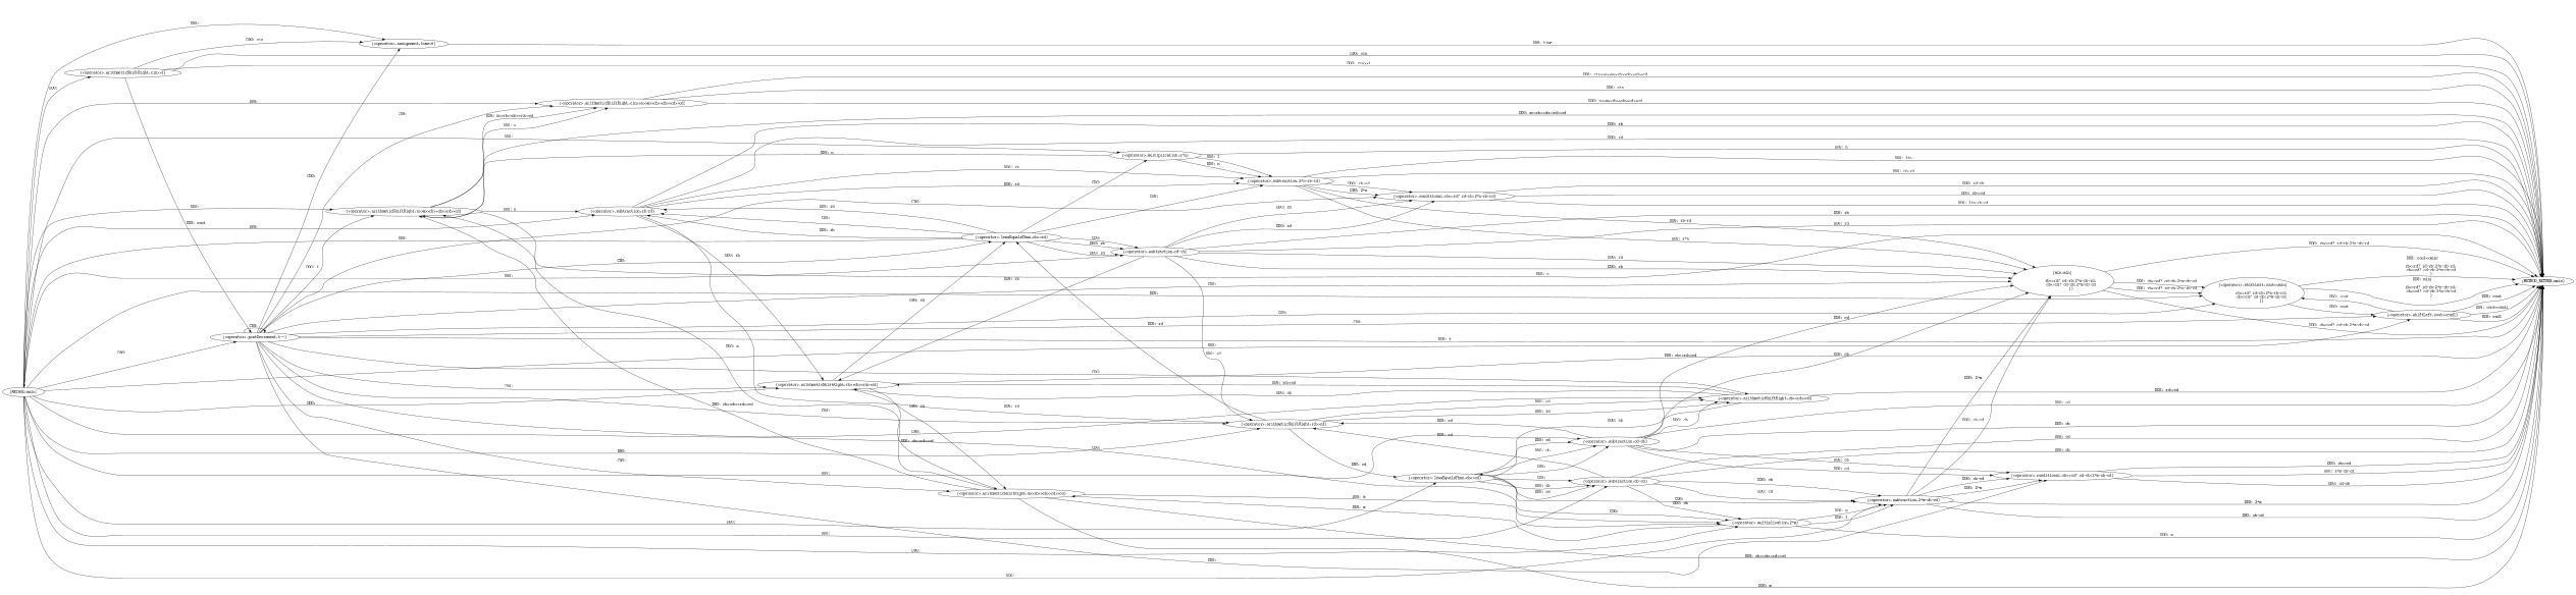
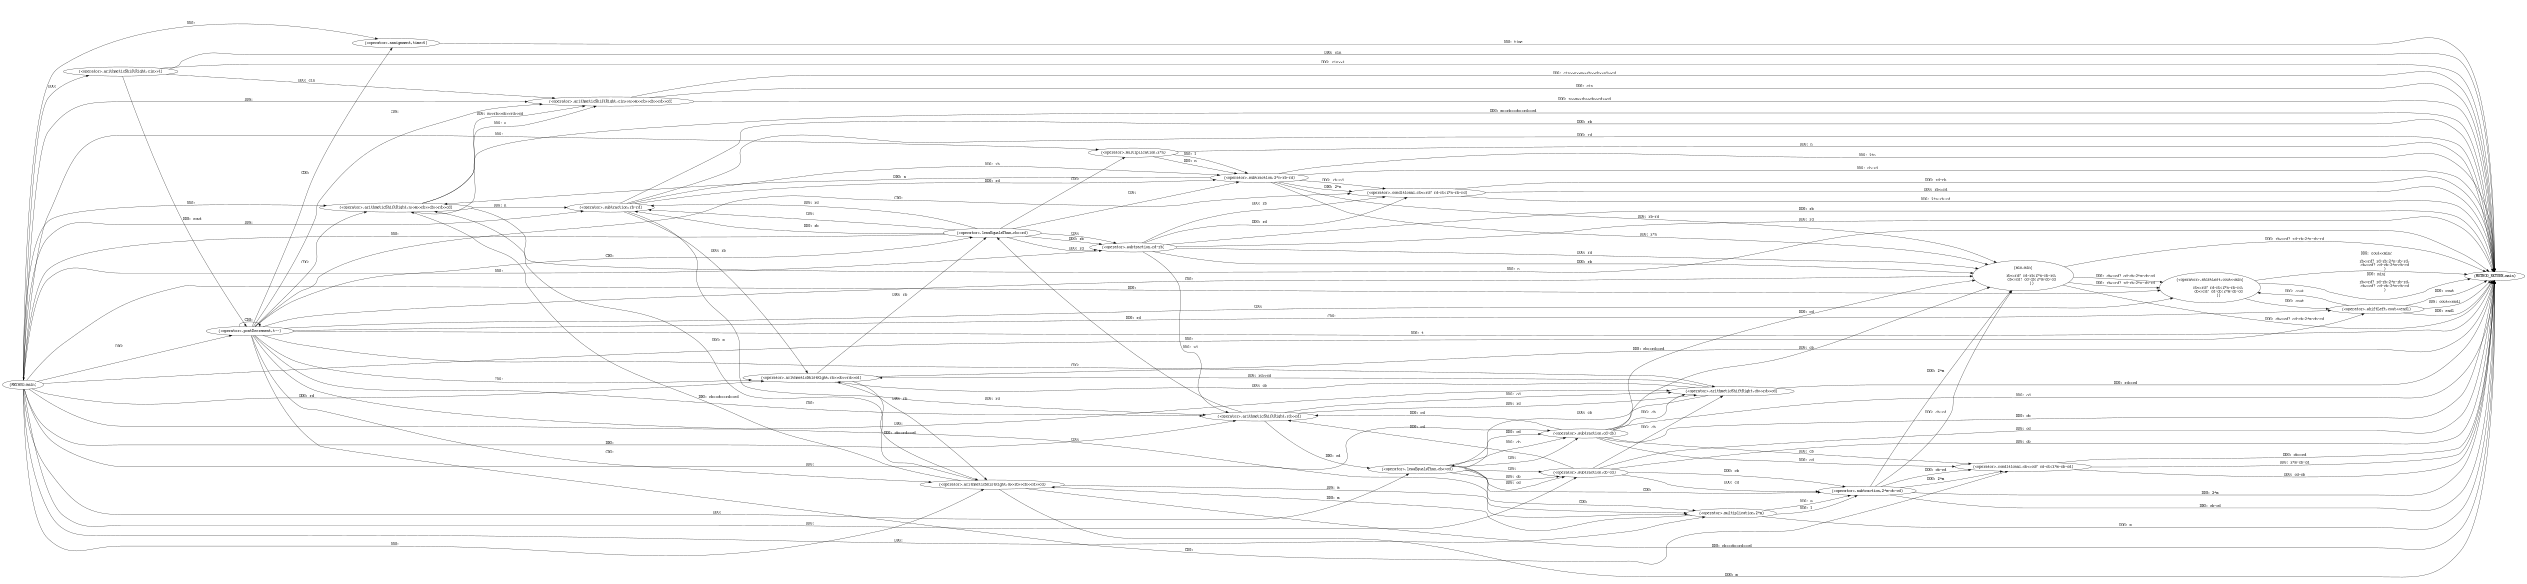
  digraph {
    fontname="Courier Prime"
    rankdir=LR
    node [fontname="Courier Prime"]
    edge [fontname="Courier Prime"]
    n1 [label="(METHOD,main)"]
    n2 [label="(<operator>.arithmeticShiftRight,cin>>t)"]
    n3 [label="(<operator>.postDecrement,t--)"]
    n4 [label="(<operator>.assignment,time=6)"]
    n5 [label="(<operator>.arithmeticShiftRight,cin>>n>>m>>rb>>cb>>rd>>cd)"]
    n6 [label="(<operator>.shiftLeft,cout<<min(\n\n        rb<=rd? rd-rb:2*n-rb-rd,\n        cb<=cd? cd-cb:2*m-cb-cd\n        ))"]
    n7 [label="(<operator>.shiftLeft,cout<<endl)"]
    n8 [label="(<operator>.arithmeticShiftRight,n>>m>>rb>>cb>>rd>>cd)"]
    n9 [label="(<operator>.arithmeticShiftRight,m>>rb>>cb>>rd>>cd)"]
    n10 [label="(<operator>.arithmeticShiftRight,rb>>cb>>rd>>cd)"]
    n11 [label="(<operator>.subtraction,rd-rb)"]
    n12 [label="(<operator>.lessEqualsThan,cb<=cd)"]
    n13 [label="(<operator>.subtraction,cd-cb)"]
    n14 [label="(<operator>.arithmeticShiftRight,cb>>rd>>cd)"]
    n15 [label="(<operator>.multiplication,2*n)"]
    n16 [label="(<operator>.subtraction,rb-rd)"]
    n17 [label="(<operator>.multiplication,2*m)"]
    n18 [label="(<operator>.subtraction,cb-cd)"]
    n19 [label="(<operator>.arithmeticShiftRight,rd>>cd)"]
    n20 [label="(METHOD_RETURN,main)"]
    n21 [label="(<operator>.lessEqualsThan,rb<=rd)"]
    n22 [label="(min,min(\n\n        rb<=rd? rd-rb:2*n-rb-rd,\n        cb<=cd? cd-cb:2*m-cb-cd\n        ))"]
    n23 [label="(<operator>.conditional,rb<=rd? rd-rb:2*n-rb-rd)"]
    n24 [label="(<operator>.conditional,cb<=cd? cd-cb:2*m-cb-cd)"]
    n25 [label="(<operator>.subtraction,2*n-rb-rd)"]
    n26 [label="(<operator>.subtraction,2*m-cb-cd)"]
    n1 -> n2 [label="DDG: "]
    n1 -> n3 [label="DDG: "]
    n1 -> n4 [label="DDG: "]
    n1 -> n5 [label="DDG: "]
    n1 -> n6 [label="DDG: "]
    n1 -> n7 [label="DDG: "]
    n1 -> n8 [label="DDG: "]
-   n1 -> n26 [label="DDG: "]
-   n1 -> n10 [label="DDG: "]
+   n1 -> n9 [label="DDG: "]
+   n1 -> n10 [label="DDG: rd"]
    n1 -> n11 [label="DDG: "]
    n1 -> n12 [label="DDG: "]
    n1 -> n13 [label="DDG: "]
    n1 -> n14 [label="DDG: "]
    n1 -> n15 [label="DDG: "]
    n1 -> n16 [label="DDG: "]
    n1 -> n17 [label="DDG: "]
    n1 -> n18 [label="DDG: "]
    n1 -> n19 [label="DDG: "]
    n2 -> n3 [label="DDG: cout"]
-   n2 -> n4 [label="DDG: cin"]
+   n2 -> n5 [label="DDG: cin"]
    n2 -> n20 [label="DDG: cin"]
    n2 -> n20 [label="DDG: cin>>t"]
    n3 -> n3 [label="CDG: "]
    n3 -> n4 [label="CDG: "]
    n3 -> n5 [label="CDG: "]
    n3 -> n6 [label="CDG: "]
    n3 -> n7 [label="CDG: "]
-   n3 -> n8 [label="DDG: t"]
+   n3 -> n8 [label="CDG: "]
    n3 -> n9 [label="CDG: "]
    n3 -> n10 [label="CDG: "]
    n3 -> n14 [label="CDG: "]
    n3 -> n17 [label="CDG: "]
    n3 -> n19 [label="CDG: "]
    n3 -> n20 [label="DDG: t"]
    n3 -> n21 [label="CDG: "]
    n3 -> n22 [label="CDG: "]
    n3 -> n23 [label="CDG: "]
    n3 -> n24 [label="CDG: "]
    n4 -> n20 [label="DDG: time"]
    n5 -> n20 [label="DDG: cin"]
    n5 -> n20 [label="DDG: n>>m>>rb>>cb>>rd>>cd"]
    n5 -> n20 [label="DDG: cin>>n>>m>>rb>>cb>>rd>>cd"]
    n6 -> n7 [label="DDG: cout"]
    n6 -> n20 [label="DDG: min(\n\n        rb<=rd? rd-rb:2*n-rb-rd,\n        cb<=cd? cd-cb:2*m-cb-cd\n        )"]
    n6 -> n20 [label="DDG: cout<<min(\n\n        rb<=rd? rd-rb:2*n-rb-rd,\n        cb<=cd? cd-cb:2*m-cb-cd\n        )"]
    n7 -> n6 [label="DDG: cout"]
    n7 -> n20 [label="DDG: cout"]
    n7 -> n20 [label="DDG: cout<<endl"]
    n7 -> n20 [label="DDG: endl"]
    n8 -> n5 [label="DDG: n"]
    n8 -> n5 [label="DDG: m>>rb>>cb>>rd>>cd"]
    n8 -> n16 [label="DDG: n"]
    n8 -> n20 [label="DDG: n"]
    n8 -> n20 [label="DDG: m>>rb>>cb>>rd>>cd"]
    n9 -> n8 [label="DDG: rb>>cb>>rd>>cd"]
    n9 -> n8 [label="DDG: m"]
    n9 -> n17 [label="DDG: m"]
    n9 -> n20 [label="DDG: m"]
    n9 -> n20 [label="DDG: rb>>cb>>rd>>cd"]
    n10 -> n9 [label="DDG: rb"]
    n10 -> n9 [label="DDG: cb>>rd>>cd"]
    n10 -> n20 [label="DDG: cb>>rd>>cd"]
    n10 -> n21 [label="DDG: rb"]
-   n11 -> n10 [label="DDG: rb"]
    n11 -> n19 [label="DDG: rd"]
    n11 -> n20 [label="DDG: rd"]
    n11 -> n20 [label="DDG: rb"]
    n11 -> n22 [label="DDG: rd"]
    n11 -> n22 [label="DDG: rb"]
    n11 -> n23 [label="DDG: rd"]
    n11 -> n23 [label="DDG: rb"]
    n12 -> n13 [label="DDG: cd"]
    n12 -> n13 [label="DDG: cb"]
    n12 -> n13 [label="CDG: "]
    n12 -> n17 [label="CDG: "]
    n12 -> n18 [label="DDG: cb"]
    n12 -> n18 [label="DDG: cd"]
    n12 -> n18 [label="CDG: "]
    n12 -> n26 [label="CDG: "]
    n13 -> n14 [label="DDG: cb"]
    n13 -> n19 [label="DDG: cd"]
    n13 -> n20 [label="DDG: cd"]
    n13 -> n20 [label="DDG: cb"]
    n13 -> n22 [label="DDG: cd"]
    n13 -> n22 [label="DDG: cb"]
    n13 -> n24 [label="DDG: cd"]
    n13 -> n24 [label="DDG: cb"]
    n14 -> n10 [label="DDG: cb"]
    n14 -> n10 [label="DDG: rd>>cd"]
    n14 -> n12 [label="DDG: cb"]
    n14 -> n20 [label="DDG: rd>>cd"]
-   n15 -> n8 [label="DDG: n"]
+   n25 -> n8 [label="DDG: n"]
    n15 -> n20 [label="DDG: n"]
    n15 -> n25 [label="DDG: 2"]
    n15 -> n25 [label="DDG: n"]
    n16 -> n10 [label="DDG: rb"]
    n16 -> n19 [label="DDG: rd"]
    n16 -> n20 [label="DDG: rb"]
    n16 -> n20 [label="DDG: rd"]
    n16 -> n25 [label="DDG: rd"]
    n16 -> n25 [label="DDG: rb"]
    n17 -> n9 [label="DDG: m"]
    n17 -> n20 [label="DDG: m"]
    n17 -> n26 [label="DDG: m"]
    n17 -> n26 [label="DDG: 2"]
-   n18 -> n17 [label="DDG: cb"]
+   n18 -> n14 [label="DDG: cb"]
    n18 -> n19 [label="DDG: cd"]
    n18 -> n20 [label="DDG: cb"]
    n18 -> n20 [label="DDG: cd"]
    n18 -> n26 [label="DDG: cb"]
    n18 -> n26 [label="DDG: cd"]
    n19 -> n12 [label="DDG: cd"]
    n19 -> n14 [label="DDG: rd"]
    n19 -> n14 [label="DDG: cd"]
    n19 -> n21 [label="DDG: rd"]
    n21 -> n1 [label="DDG: "]
    n21 -> n11 [label="DDG: rd"]
    n21 -> n11 [label="DDG: rb"]
    n21 -> n11 [label="CDG: "]
    n21 -> n15 [label="CDG: "]
    n21 -> n16 [label="DDG: rb"]
    n21 -> n16 [label="DDG: rd"]
    n21 -> n16 [label="CDG: "]
    n21 -> n25 [label="CDG: "]
    n22 -> n6 [label="DDG: rb<=rd? rd-rb:2*n-rb-rd"]
    n22 -> n6 [label="DDG: cb<=cd? cd-cb:2*m-cb-cd"]
    n22 -> n20 [label="DDG: rb<=rd? rd-rb:2*n-rb-rd"]
    n22 -> n20 [label="DDG: cb<=cd? cd-cb:2*m-cb-cd"]
    n23 -> n20 [label="DDG: rb<=rd"]
    n23 -> n20 [label="DDG: 2*n-rb-rd"]
    n23 -> n20 [label="DDG: rd-rb"]
    n24 -> n20 [label="DDG: cb<=cd"]
    n24 -> n20 [label="DDG: 2*m-cb-cd"]
    n24 -> n20 [label="DDG: cd-cb"]
    n25 -> n20 [label="DDG: 2*n"]
    n25 -> n20 [label="DDG: rb-rd"]
    n25 -> n22 [label="DDG: rb-rd"]
    n25 -> n22 [label="DDG: 2*n"]
    n25 -> n23 [label="DDG: rb-rd"]
    n25 -> n23 [label="DDG: 2*n"]
    n26 -> n20 [label="DDG: 2*m"]
    n26 -> n20 [label="DDG: cb-cd"]
    n26 -> n22 [label="DDG: cb-cd"]
    n26 -> n22 [label="DDG: 2*m"]
    n26 -> n24 [label="DDG: cb-cd"]
    n26 -> n24 [label="DDG: 2*m"]
  }
